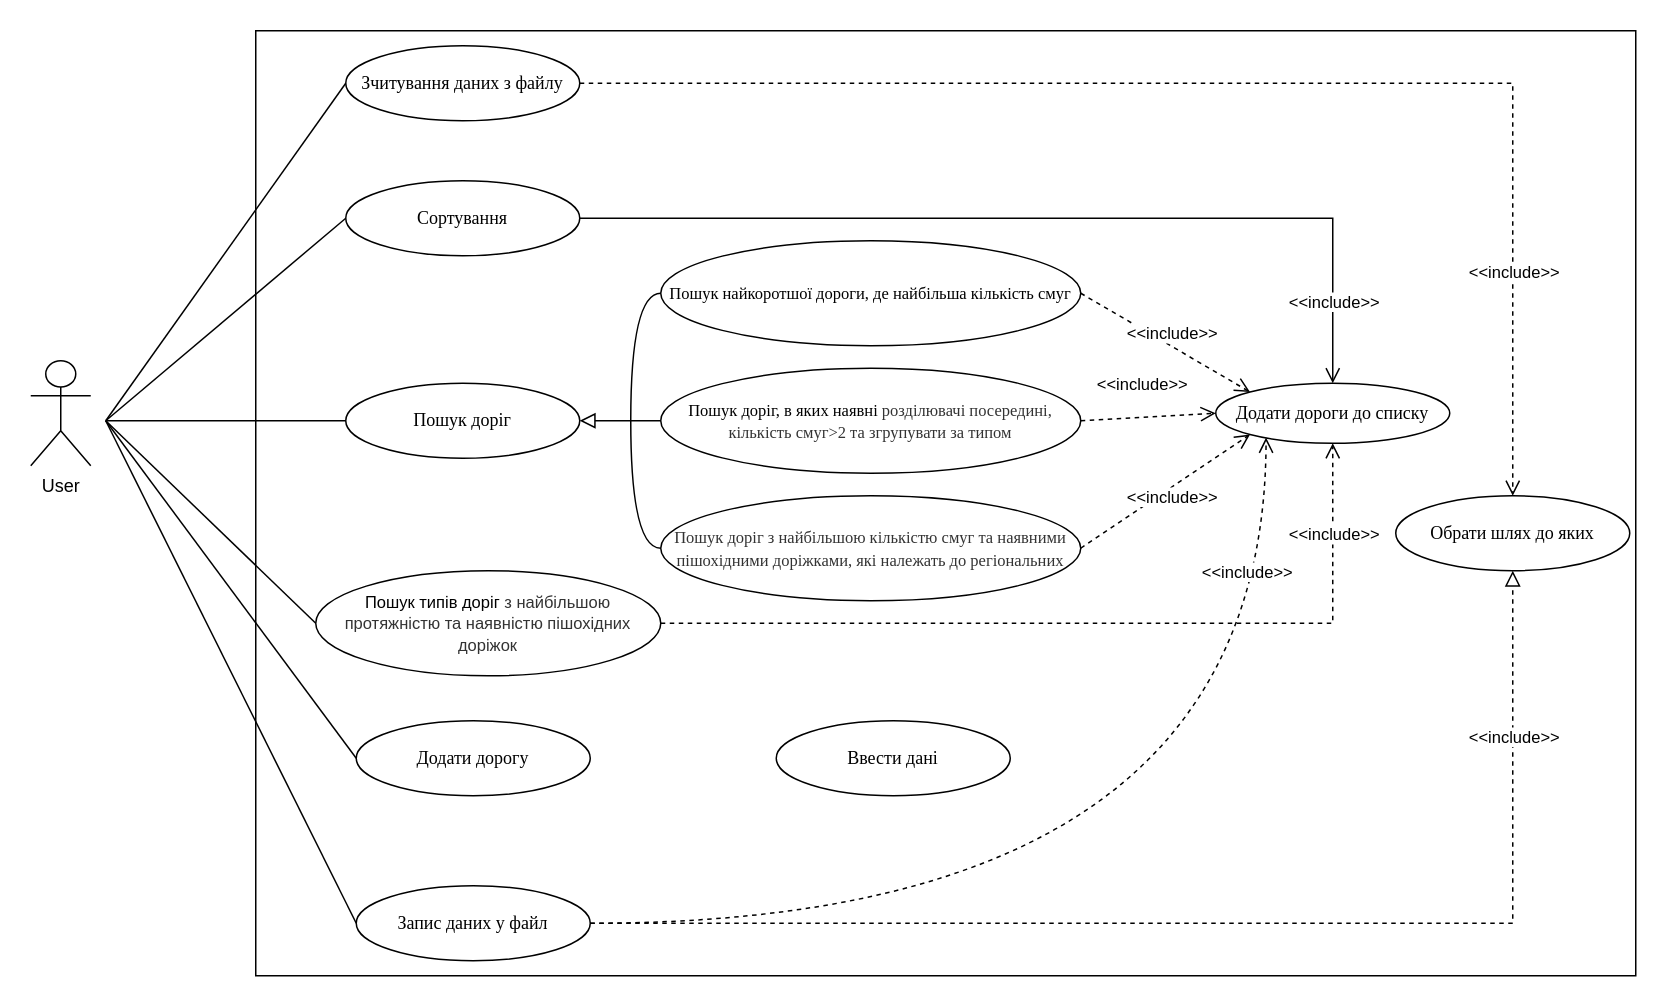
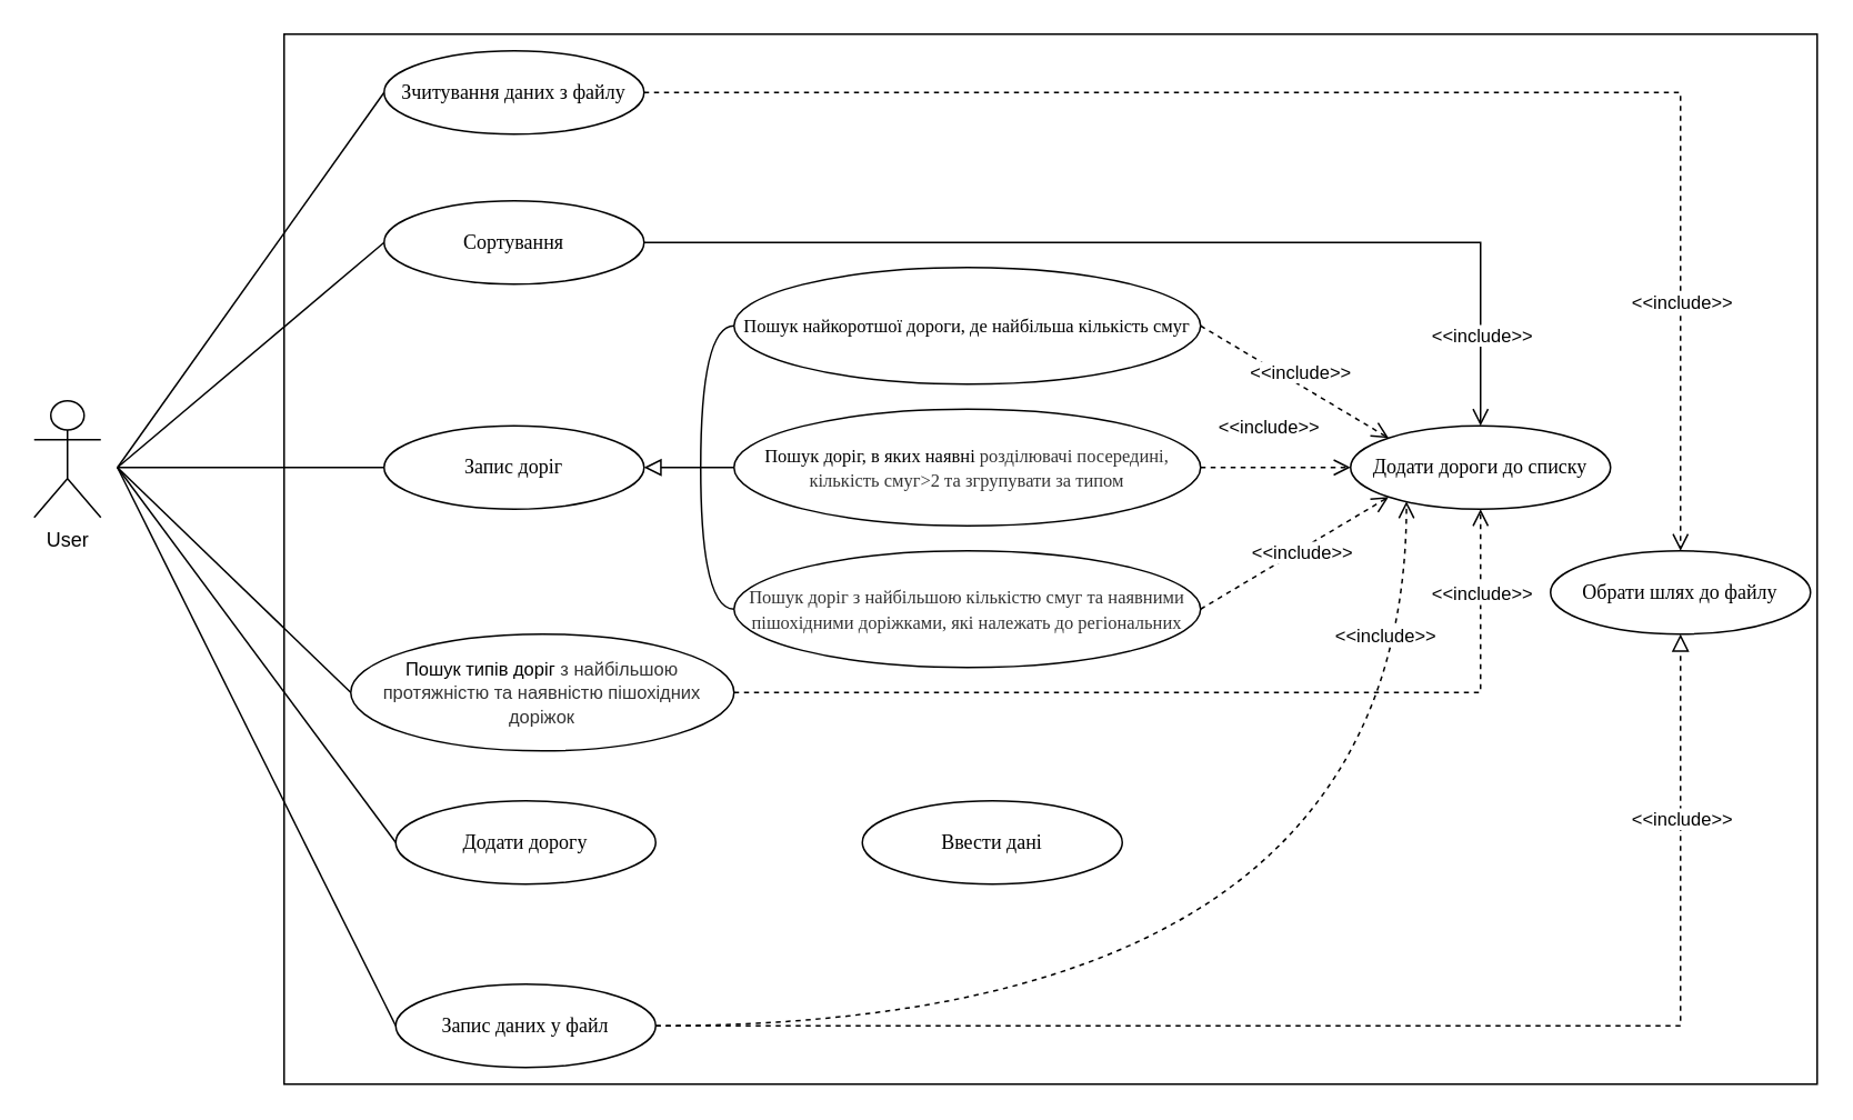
  <mxCell id="0" />
  <mxCell id="1" parent="0" />
  <mxCell id="2" value="" style="rounded=0;whiteSpace=wrap;html=1;fontFamily=Helvetica;fontSize=11;fillColor=none;gradientColor=none;" parent="1" vertex="1"><mxGeometry x="170" y="20" width="920" height="630" as="geometry" /></mxCell>
  <mxCell id="3" value="User" style="shape=umlActor;verticalLabelPosition=bottom;verticalAlign=top;html=1;outlineConnect=0;fillColor=none;gradientColor=none;" parent="1" vertex="1"><mxGeometry x="20" y="240" width="40" height="70" as="geometry" /></mxCell>
- <mxCell id="4" value="Пошук доріг" style="ellipse;whiteSpace=wrap;html=1;fillColor=none;gradientColor=none;fontFamily=Times New Roman;" parent="1" vertex="1"><mxGeometry x="230" y="255" width="156" height="50" as="geometry" /></mxCell>
+ <mxCell id="4" value="Запис доріг" style="ellipse;whiteSpace=wrap;html=1;fillColor=none;gradientColor=none;fontFamily=Times New Roman;" parent="1" vertex="1"><mxGeometry x="230" y="255" width="156" height="50" as="geometry" /></mxCell>
  <mxCell id="5" value="Сортування" style="ellipse;whiteSpace=wrap;html=1;fillColor=none;gradientColor=none;fontFamily=Times New Roman;" parent="1" vertex="1"><mxGeometry x="230" y="120" width="156" height="50" as="geometry" /></mxCell>
  <mxCell id="6" style="edgeStyle=orthogonalEdgeStyle;rounded=0;orthogonalLoop=1;jettySize=auto;html=1;exitX=1;exitY=0.5;exitDx=0;exitDy=0;entryX=0.5;entryY=0;entryDx=0;entryDy=0;endArrow=open;endFill=0;endSize=8;dashed=1;" parent="1" source="8" target="13" edge="1"><mxGeometry relative="1" as="geometry" /></mxCell>
  <mxCell id="7" value="&amp;lt;&amp;lt;include&amp;gt;&amp;gt;" style="edgeLabel;html=1;align=center;verticalAlign=middle;resizable=0;points=[];" parent="6" vertex="1" connectable="0"><mxGeometry x="0.477" relative="1" as="geometry"><mxPoint y="85" as="offset" /></mxGeometry></mxCell>
  <mxCell id="8" value="Зчитування даних з файлу" style="ellipse;whiteSpace=wrap;html=1;fillColor=none;gradientColor=none;fontFamily=Times New Roman;" parent="1" vertex="1"><mxGeometry x="230" y="30" width="156" height="50" as="geometry" /></mxCell>
  <mxCell id="9" style="edgeStyle=orthogonalEdgeStyle;rounded=0;orthogonalLoop=1;jettySize=auto;html=1;exitX=1;exitY=0.5;exitDx=0;exitDy=0;entryX=0.5;entryY=1;entryDx=0;entryDy=0;endArrow=block;endFill=0;endSize=8;dashed=1;" parent="1" source="12" target="13" edge="1"><mxGeometry relative="1" as="geometry"><Array as="points"><mxPoint x="1008" y="615" /></Array></mxGeometry></mxCell>
  <mxCell id="10" value="&amp;lt;&amp;lt;include&amp;gt;&amp;gt;" style="edgeLabel;html=1;align=center;verticalAlign=middle;resizable=0;points=[];" parent="9" vertex="1" connectable="0"><mxGeometry x="0.602" y="-1" relative="1" as="geometry"><mxPoint x="-1" y="-59" as="offset" /></mxGeometry></mxCell>
  <mxCell id="11" style="edgeStyle=orthogonalEdgeStyle;curved=1;rounded=0;orthogonalLoop=1;jettySize=auto;html=1;exitX=1;exitY=0.5;exitDx=0;exitDy=0;fontFamily=Helvetica;fontSize=11;startArrow=none;startFill=0;endArrow=open;endFill=0;endSize=8;strokeColor=#000000;dashed=1;entryX=0.215;entryY=0.906;entryDx=0;entryDy=0;entryPerimeter=0;" parent="1" source="12" target="27" edge="1"><mxGeometry relative="1" as="geometry"><mxPoint x="860" y="308" as="targetPoint" /><Array as="points"><mxPoint x="844" y="615" /></Array></mxGeometry></mxCell>
  <mxCell id="12" value="Запис даних у файл" style="ellipse;whiteSpace=wrap;html=1;fillColor=none;gradientColor=none;fontFamily=Times New Roman;" parent="1" vertex="1"><mxGeometry x="237" y="590" width="156" height="50" as="geometry" /></mxCell>
- <mxCell id="13" value="Обрати шлях до яких" style="ellipse;whiteSpace=wrap;html=1;fillColor=none;gradientColor=none;fontFamily=Times New Roman;" parent="1" vertex="1"><mxGeometry x="930" y="330" width="156" height="50" as="geometry" /></mxCell>
+ <mxCell id="13" value="Обрати шлях до файлу" style="ellipse;whiteSpace=wrap;html=1;fillColor=none;gradientColor=none;fontFamily=Times New Roman;" parent="1" vertex="1"><mxGeometry x="930" y="330" width="156" height="50" as="geometry" /></mxCell>
  <mxCell id="14" value="" style="endArrow=none;html=1;rounded=0;endSize=8;entryX=0;entryY=0.5;entryDx=0;entryDy=0;endFill=0;" parent="1" target="8" edge="1"><mxGeometry width="50" height="50" relative="1" as="geometry"><mxPoint x="70" y="280" as="sourcePoint" /><mxPoint x="400" y="260" as="targetPoint" /></mxGeometry></mxCell>
  <mxCell id="15" value="" style="endArrow=none;html=1;rounded=0;endSize=8;entryX=0;entryY=0.5;entryDx=0;entryDy=0;endFill=0;" parent="1" target="12" edge="1"><mxGeometry width="50" height="50" relative="1" as="geometry"><mxPoint x="70" y="280" as="sourcePoint" /><mxPoint x="310" y="65" as="targetPoint" /></mxGeometry></mxCell>
  <mxCell id="16" value="" style="endArrow=none;html=1;rounded=0;endSize=8;entryX=0;entryY=0.5;entryDx=0;entryDy=0;endFill=0;" parent="1" target="5" edge="1"><mxGeometry width="50" height="50" relative="1" as="geometry"><mxPoint x="70" y="280" as="sourcePoint" /><mxPoint x="320" y="75" as="targetPoint" /></mxGeometry></mxCell>
  <mxCell id="17" value="Пошук найкоротшої дороги, де найбільша кількість смуг" style="ellipse;whiteSpace=wrap;html=1;fillColor=none;gradientColor=none;fontSize=11;fontFamily=Times New Roman;" parent="1" vertex="1"><mxGeometry x="440" y="160" width="280" height="70" as="geometry" /></mxCell>
  <mxCell id="18" style="edgeStyle=orthogonalEdgeStyle;curved=1;rounded=0;orthogonalLoop=1;jettySize=auto;html=1;exitX=0;exitY=0.5;exitDx=0;exitDy=0;entryX=1;entryY=0.5;entryDx=0;entryDy=0;endArrow=block;endFill=0;endSize=8;" parent="1" source="19" target="4" edge="1"><mxGeometry relative="1" as="geometry" /></mxCell>
  <mxCell id="19" value="&lt;span style=&quot;font-size: 11px&quot;&gt;Пошук доріг, в яких наявні&amp;nbsp;&lt;/span&gt;&lt;span style=&quot;font-size: 11px ; line-height: 11.77px ; color: rgb(51 , 51 , 51)&quot;&gt;розділювачі посередині, кількість смуг&amp;gt;2 та згрупувати за типом&lt;/span&gt;" style="ellipse;whiteSpace=wrap;html=1;fillColor=none;gradientColor=none;fontFamily=Times New Roman;" parent="1" vertex="1"><mxGeometry x="440" y="245" width="280" height="70" as="geometry" /></mxCell>
  <mxCell id="20" value="&lt;span style=&quot;line-height: 107% ; color: rgb(51 , 51 , 51)&quot;&gt;&lt;font style=&quot;font-size: 11px&quot;&gt;Пошук доріг з найбільшою кількістю смуг та наявними пішохідними&amp;nbsp;доріжками, які належать до регіональних&lt;/font&gt;&lt;/span&gt;" style="ellipse;whiteSpace=wrap;html=1;fillColor=none;gradientColor=none;fontFamily=Times New Roman;" parent="1" vertex="1"><mxGeometry x="440" y="330" width="280" height="70" as="geometry" /></mxCell>
  <mxCell id="21" value="" style="endArrow=none;html=1;rounded=0;endSize=8;entryX=0;entryY=0.5;entryDx=0;entryDy=0;endFill=0;" parent="1" target="4" edge="1"><mxGeometry width="50" height="50" relative="1" as="geometry"><mxPoint x="70" y="280" as="sourcePoint" /><mxPoint x="280" y="155" as="targetPoint" /></mxGeometry></mxCell>
  <mxCell id="22" value="&lt;font face=&quot;Helvetica&quot; style=&quot;font-size: 11px&quot;&gt;Пошук типів доріг&amp;nbsp;&lt;span style=&quot;line-height: 107% ; color: rgb(51 , 51 , 51)&quot;&gt;з найбільшою протяжністю та наявністю пішохідних доріжок&lt;/span&gt;&lt;/font&gt;" style="ellipse;whiteSpace=wrap;html=1;fillColor=none;gradientColor=none;fontFamily=Times New Roman;" parent="1" vertex="1"><mxGeometry x="210" y="380" width="230" height="70" as="geometry" /></mxCell>
  <mxCell id="23" value="" style="endArrow=none;html=1;rounded=0;endSize=8;entryX=0;entryY=0.5;entryDx=0;entryDy=0;endFill=0;" parent="1" target="22" edge="1"><mxGeometry width="50" height="50" relative="1" as="geometry"><mxPoint x="70" y="280" as="sourcePoint" /><mxPoint x="280" y="535" as="targetPoint" /></mxGeometry></mxCell>
  <mxCell id="24" value="Додати дорогу" style="ellipse;whiteSpace=wrap;html=1;fillColor=none;gradientColor=none;fontFamily=Times New Roman;" parent="1" vertex="1"><mxGeometry x="237" y="480" width="156" height="50" as="geometry" /></mxCell>
  <mxCell id="25" value="" style="endArrow=none;html=1;rounded=0;endSize=8;entryX=0;entryY=0.5;entryDx=0;entryDy=0;endFill=0;" parent="1" target="24" edge="1"><mxGeometry width="50" height="50" relative="1" as="geometry"><mxPoint x="70" y="280" as="sourcePoint" /><mxPoint x="280" y="645" as="targetPoint" /></mxGeometry></mxCell>
  <mxCell id="26" value="Ввести дані" style="ellipse;whiteSpace=wrap;html=1;fillColor=none;gradientColor=none;fontFamily=Times New Roman;" parent="1" vertex="1"><mxGeometry x="517" y="480" width="156" height="50" as="geometry" /></mxCell>
- <mxCell id="27" value="Додати дороги до списку" style="ellipse;whiteSpace=wrap;html=1;fillColor=none;gradientColor=none;fontFamily=Times New Roman;" parent="1" vertex="1"><mxGeometry x="810" y="255" width="156" height="40" as="geometry" /></mxCell>
+ <mxCell id="27" value="Додати дороги до списку" style="ellipse;whiteSpace=wrap;html=1;fillColor=none;gradientColor=none;fontFamily=Times New Roman;" parent="1" vertex="1"><mxGeometry x="810" y="255" width="156" height="50" as="geometry" /></mxCell>
  <mxCell id="28" value="" style="endArrow=open;html=1;rounded=0;dashed=1;fontFamily=Helvetica;fontSize=11;endSize=8;strokeColor=default;entryX=0.5;entryY=1;entryDx=0;entryDy=0;exitX=1;exitY=0.5;exitDx=0;exitDy=0;endFill=0;" parent="1" source="22" target="27" edge="1"><mxGeometry width="50" height="50" relative="1" as="geometry"><mxPoint x="790" y="440" as="sourcePoint" /><mxPoint x="840" y="390" as="targetPoint" /><Array as="points"><mxPoint x="888" y="415" /></Array></mxGeometry></mxCell>
  <mxCell id="29" value="" style="endArrow=open;html=1;rounded=0;dashed=0;fontFamily=Helvetica;fontSize=11;endSize=8;strokeColor=#000000;entryX=0.5;entryY=0;entryDx=0;entryDy=0;exitX=1;exitY=0.5;exitDx=0;exitDy=0;endFill=0;" parent="1" source="5" target="27" edge="1"><mxGeometry width="50" height="50" relative="1" as="geometry"><mxPoint x="580" y="230" as="sourcePoint" /><mxPoint x="630" y="180" as="targetPoint" /><Array as="points"><mxPoint x="888" y="145" /></Array></mxGeometry></mxCell>
  <mxCell id="30" value="" style="endArrow=open;html=1;rounded=0;dashed=1;fontFamily=Helvetica;fontSize=11;endSize=8;strokeColor=default;entryX=0;entryY=0;entryDx=0;entryDy=0;exitX=1;exitY=0.5;exitDx=0;exitDy=0;endFill=0;" parent="1" source="17" target="27" edge="1"><mxGeometry width="50" height="50" relative="1" as="geometry"><mxPoint x="630" y="230" as="sourcePoint" /><mxPoint x="680" y="180" as="targetPoint" /></mxGeometry></mxCell>
  <mxCell id="31" value="&amp;lt;&amp;lt;include&amp;gt;&amp;gt;" style="edgeLabel;html=1;align=center;verticalAlign=middle;resizable=0;points=[];fontSize=11;fontFamily=Helvetica;" parent="30" vertex="1" connectable="0"><mxGeometry x="0.102" y="2" relative="1" as="geometry"><mxPoint x="-3" y="-8" as="offset" /></mxGeometry></mxCell>
  <mxCell id="32" value="" style="endArrow=open;html=1;rounded=0;dashed=1;fontFamily=Helvetica;fontSize=11;endSize=8;strokeColor=default;entryX=0;entryY=0.5;entryDx=0;entryDy=0;exitX=1;exitY=0.5;exitDx=0;exitDy=0;endFill=0;" parent="1" source="19" target="27" edge="1"><mxGeometry width="50" height="50" relative="1" as="geometry"><mxPoint x="696.98" y="210" as="sourcePoint" /><mxPoint x="770.003" y="272.266" as="targetPoint" /></mxGeometry></mxCell>
  <mxCell id="33" value="" style="endArrow=open;html=1;rounded=0;dashed=1;fontFamily=Helvetica;fontSize=11;endSize=8;strokeColor=default;entryX=0;entryY=1;entryDx=0;entryDy=0;exitX=1;exitY=0.5;exitDx=0;exitDy=0;endFill=0;" parent="1" source="20" target="27" edge="1"><mxGeometry width="50" height="50" relative="1" as="geometry"><mxPoint x="730" y="340" as="sourcePoint" /><mxPoint x="803.023" y="402.266" as="targetPoint" /></mxGeometry></mxCell>
  <mxCell id="34" value="&amp;lt;&amp;lt;include&amp;gt;&amp;gt;" style="edgeLabel;html=1;align=center;verticalAlign=middle;resizable=0;points=[];fontSize=11;fontFamily=Helvetica;" parent="1" vertex="1" connectable="0"><mxGeometry x="760.005" y="255.002" as="geometry" /></mxCell>
  <mxCell id="35" value="&amp;lt;&amp;lt;include&amp;gt;&amp;gt;" style="edgeLabel;html=1;align=center;verticalAlign=middle;resizable=0;points=[];fontSize=11;fontFamily=Helvetica;" parent="1" vertex="1" connectable="0"><mxGeometry x="780.005" y="330.002" as="geometry" /></mxCell>
  <mxCell id="36" value="" style="endArrow=none;html=1;rounded=0;fontFamily=Helvetica;fontSize=11;endSize=8;strokeColor=#000000;edgeStyle=orthogonalEdgeStyle;curved=1;entryX=0;entryY=0.5;entryDx=0;entryDy=0;exitX=0;exitY=0.5;exitDx=0;exitDy=0;" parent="1" source="20" target="17" edge="1"><mxGeometry width="50" height="50" relative="1" as="geometry"><mxPoint x="370" y="250" as="sourcePoint" /><mxPoint x="420" y="200" as="targetPoint" /><Array as="points"><mxPoint x="420" y="365" /><mxPoint x="420" y="195" /></Array></mxGeometry></mxCell>
  <mxCell id="37" value="&amp;lt;&amp;lt;include&amp;gt;&amp;gt;" style="edgeLabel;html=1;align=center;verticalAlign=middle;resizable=0;points=[];fontSize=11;fontFamily=Helvetica;" parent="1" vertex="1" connectable="0"><mxGeometry x="888.002" y="200" as="geometry" /></mxCell>
  <mxCell id="38" value="&amp;lt;&amp;lt;include&amp;gt;&amp;gt;" style="edgeLabel;html=1;align=center;verticalAlign=middle;resizable=0;points=[];fontSize=11;fontFamily=Helvetica;" parent="1" vertex="1" connectable="0"><mxGeometry x="888.002" y="355" as="geometry" /></mxCell>
  <mxCell id="39" value="&amp;lt;&amp;lt;include&amp;gt;&amp;gt;" style="edgeLabel;html=1;align=center;verticalAlign=middle;resizable=0;points=[];fontSize=11;fontFamily=Helvetica;" parent="1" vertex="1" connectable="0"><mxGeometry x="830.005" y="380.002" as="geometry" /></mxCell>
